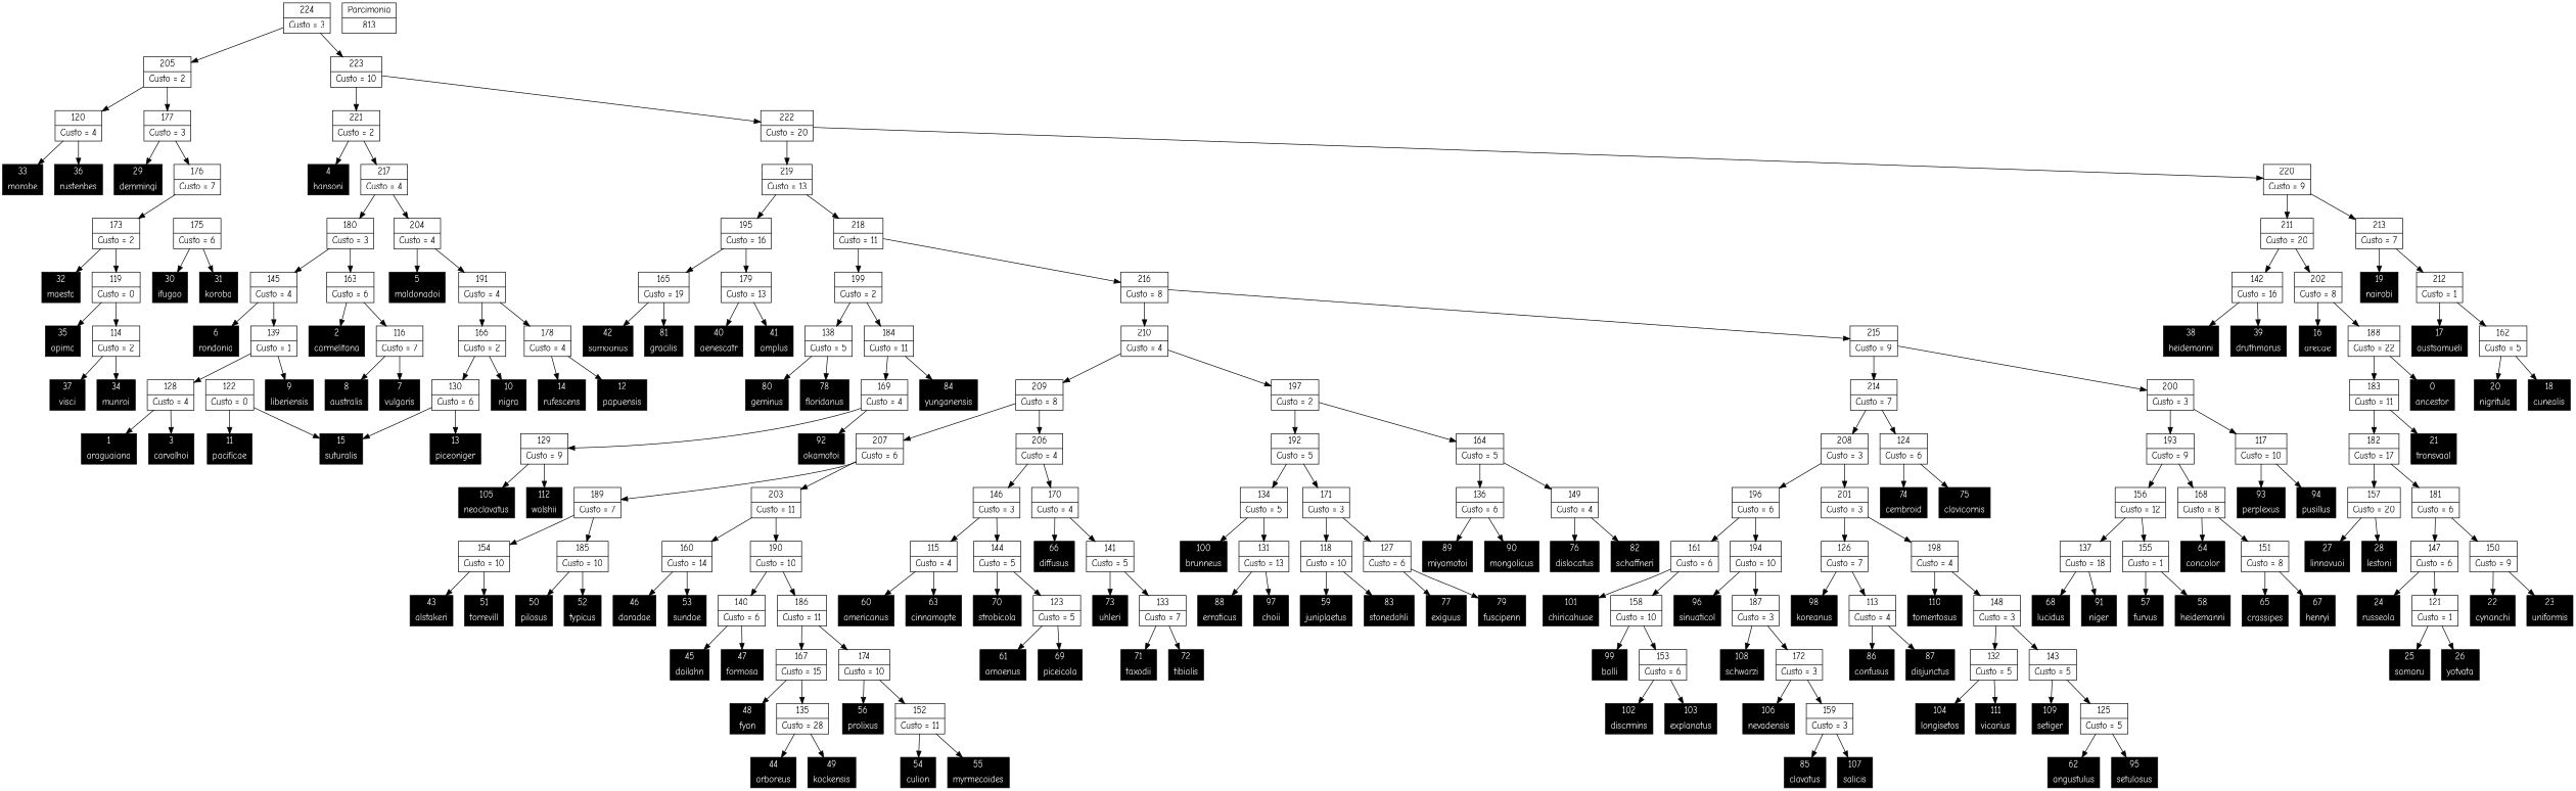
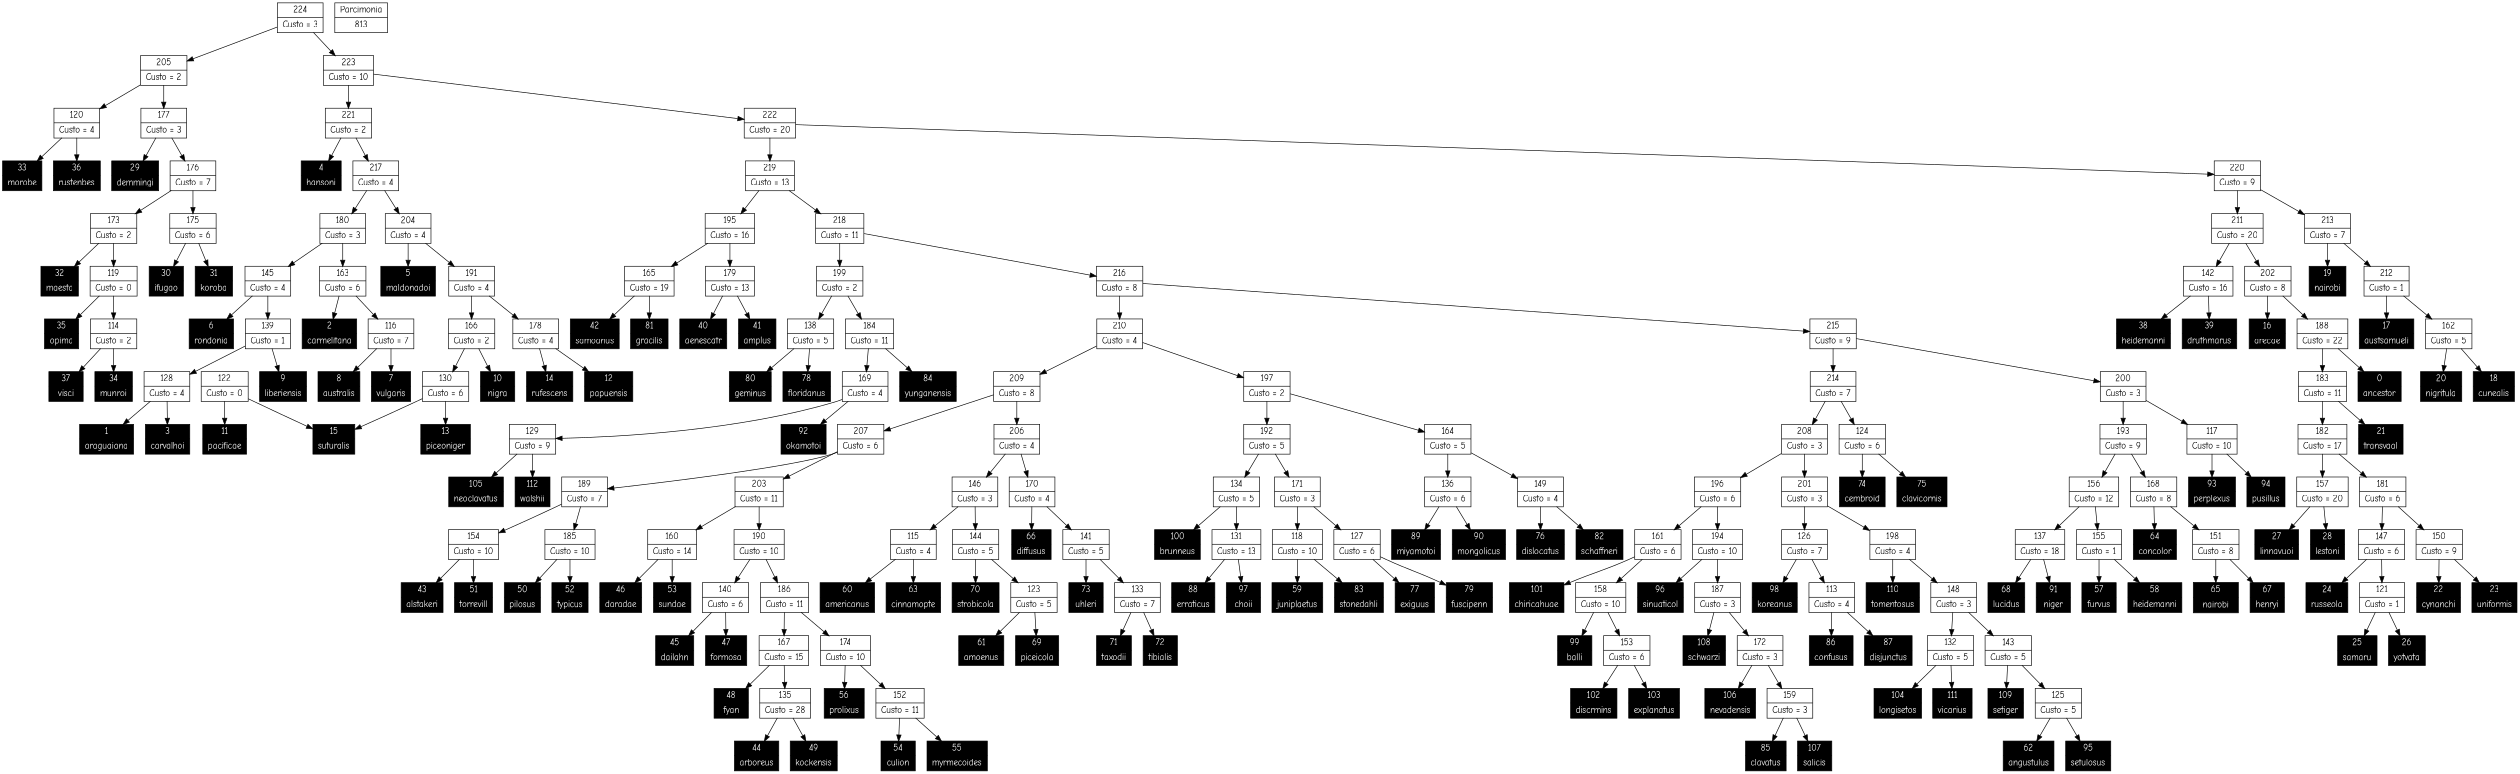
  digraph {
    fontname="Comic Neue"
    node [fontname="Comic Neue" shape=record]
    edge [fontname="Comic Neue"]
    n1 [color=black fontcolor=white fontsize=14 height=0.5 label="{0 | ancestor}" style=filled]
    n2 [color=black fontcolor=white fontsize=14 height=0.5 label="{1 | araguaiana}" style=filled]
    n3 [color=black fontcolor=white fontsize=14 height=0.5 label="{2 | carmelitana}" style=filled]
    n4 [color=black fontcolor=white fontsize=14 height=0.5 label="{3 | carvalhoi}" style=filled]
    n5 [color=black fontcolor=white fontsize=14 height=0.5 label="{4 | hansoni}" style=filled]
    n6 [color=black fontcolor=white fontsize=14 height=0.5 label="{5 | maldonadoi}" style=filled]
    n7 [color=black fontcolor=white fontsize=14 height=0.5 label="{6 | rondonia}" style=filled]
    n8 [color=black fontcolor=white fontsize=14 height=0.5 label="{7 | vulgaris}" style=filled]
    n9 [color=black fontcolor=white fontsize=14 height=0.5 label="{8 | australis}" style=filled]
    n10 [color=black fontcolor=white fontsize=14 height=0.5 label="{9 | liberiensis}" style=filled]
    n11 [color=black fontcolor=white fontsize=14 height=0.5 label="{10 | nigra}" style=filled]
    n12 [color=black fontcolor=white fontsize=14 height=0.5 label="{11 | pacificae}" style=filled]
    n13 [color=black fontcolor=white fontsize=14 height=0.5 label="{12 | papuensis}" style=filled]
    n14 [color=black fontcolor=white fontsize=14 height=0.5 label="{13 | piceoniger}" style=filled]
    n15 [color=black fontcolor=white fontsize=14 height=0.5 label="{14 | rufescens}" style=filled]
    n16 [color=black fontcolor=white fontsize=14 height=0.5 label="{15 | suturalis}" style=filled]
    n17 [color=black fontcolor=white fontsize=14 height=0.5 label="{16 | arecae}" style=filled]
    n18 [color=black fontcolor=white fontsize=14 height=0.5 label="{17 | austsamueli}" style=filled]
    n19 [color=black fontcolor=white fontsize=14 height=0.5 label="{18 | cunealis}" style=filled]
    n20 [color=black fontcolor=white fontsize=14 height=0.5 label="{19 | nairobi}" style=filled]
    n21 [color=black fontcolor=white fontsize=14 height=0.5 label="{20 | nigritula}" style=filled]
    n22 [color=black fontcolor=white fontsize=14 height=0.5 label="{21 | transvaal}" style=filled]
    n23 [color=black fontcolor=white fontsize=14 height=0.5 label="{22 | cynanchi}" style=filled]
    n24 [color=black fontcolor=white fontsize=14 height=0.5 label="{23 | uniformis}" style=filled]
    n25 [color=black fontcolor=white fontsize=14 height=0.5 label="{24 | russeola}" style=filled]
    n26 [color=black fontcolor=white fontsize=14 height=0.5 label="{25 | samaru}" style=filled]
    n27 [color=black fontcolor=white fontsize=14 height=0.5 label="{26 | yotvata}" style=filled]
    n28 [color=black fontcolor=white fontsize=14 height=0.5 label="{27 | linnavuoi}" style=filled]
    n29 [color=black fontcolor=white fontsize=14 height=0.5 label="{28 | lestoni}" style=filled]
    n30 [color=black fontcolor=white fontsize=14 height=0.5 label="{29 | demmingi}" style=filled]
    n31 [color=black fontcolor=white fontsize=14 height=0.5 label="{30 | ifugao}" style=filled]
    n32 [color=black fontcolor=white fontsize=14 height=0.5 label="{31 | koroba}" style=filled]
    n33 [color=black fontcolor=white fontsize=14 height=0.5 label="{32 | maesta}" style=filled]
    n34 [color=black fontcolor=white fontsize=14 height=0.5 label="{33 | morobe}" style=filled]
    n35 [color=black fontcolor=white fontsize=14 height=0.5 label="{34 | munroi}" style=filled]
    n36 [color=black fontcolor=white fontsize=14 height=0.5 label="{35 | opima}" style=filled]
    n37 [color=black fontcolor=white fontsize=14 height=0.5 label="{36 | rustenbes}" style=filled]
    n38 [color=black fontcolor=white fontsize=14 height=0.5 label="{37 | visci}" style=filled]
    n39 [color=black fontcolor=white fontsize=14 height=0.5 label="{38 | heidemanni}" style=filled]
    n40 [color=black fontcolor=white fontsize=14 height=0.5 label="{39 | druthmarus}" style=filled]
    n41 [color=black fontcolor=white fontsize=14 height=0.5 label="{40 | aenescatr}" style=filled]
    n42 [color=black fontcolor=white fontsize=14 height=0.5 label="{41 | amplus}" style=filled]
    n43 [color=black fontcolor=white fontsize=14 height=0.5 label="{42 | samoanus}" style=filled]
    n44 [color=black fontcolor=white fontsize=14 height=0.5 label="{43 | alstakeri}" style=filled]
    n45 [color=black fontcolor=white fontsize=14 height=0.5 label="{44 | arboreus}" style=filled]
    n46 [color=black fontcolor=white fontsize=14 height=0.5 label="{45 | dailahn}" style=filled]
    n47 [color=black fontcolor=white fontsize=14 height=0.5 label="{46 | daradae}" style=filled]
    n48 [color=black fontcolor=white fontsize=14 height=0.5 label="{47 | formosa}" style=filled]
    n49 [color=black fontcolor=white fontsize=14 height=0.5 label="{48 | fyan}" style=filled]
    n50 [color=black fontcolor=white fontsize=14 height=0.5 label="{49 | kockensis}" style=filled]
    n51 [color=black fontcolor=white fontsize=14 height=0.5 label="{50 | pilosus}" style=filled]
    n52 [color=black fontcolor=white fontsize=14 height=0.5 label="{51 | torrevill}" style=filled]
    n53 [color=black fontcolor=white fontsize=14 height=0.5 label="{52 | typicus}" style=filled]
    n54 [color=black fontcolor=white fontsize=14 height=0.5 label="{53 | sundae}" style=filled]
    n55 [color=black fontcolor=white fontsize=14 height=0.5 label="{54 | culion}" style=filled]
    n56 [color=black fontcolor=white fontsize=14 height=0.5 label="{55 | myrmecoides}" style=filled]
    n57 [color=black fontcolor=white fontsize=14 height=0.5 label="{56 | prolixus}" style=filled]
    n58 [color=black fontcolor=white fontsize=14 height=0.5 label="{57 | furvus}" style=filled]
    n59 [color=black fontcolor=white fontsize=14 height=0.5 label="{58 | heidemanni}" style=filled]
    n60 [color=black fontcolor=white fontsize=14 height=0.5 label="{59 | juniplaetus}" style=filled]
    n61 [color=black fontcolor=white fontsize=14 height=0.5 label="{60 | americanus}" style=filled]
    n62 [color=black fontcolor=white fontsize=14 height=0.5 label="{61 | amoenus}" style=filled]
    n63 [color=black fontcolor=white fontsize=14 height=0.5 label="{62 | angustulus}" style=filled]
    n64 [color=black fontcolor=white fontsize=14 height=0.5 label="{63 | cinnamopte}" style=filled]
    n65 [color=black fontcolor=white fontsize=14 height=0.5 label="{64 | concolor}" style=filled]
-   n66 [color=black fontcolor=white fontsize=14 height=0.5 label="{65 | crassipes}" style=filled]
+   n66 [color=black fontcolor=white fontsize=14 height=0.5 label="{65 | nairobi}" style=filled]
    n67 [color=black fontcolor=white fontsize=14 height=0.5 label="{66 | diffusus}" style=filled]
    n68 [color=black fontcolor=white fontsize=14 height=0.5 label="{67 | henryi}" style=filled]
    n69 [color=black fontcolor=white fontsize=14 height=0.5 label="{68 | lucidus}" style=filled]
    n70 [color=black fontcolor=white fontsize=14 height=0.5 label="{69 | piceicola}" style=filled]
    n71 [color=black fontcolor=white fontsize=14 height=0.5 label="{70 | strobicola}" style=filled]
    n72 [color=black fontcolor=white fontsize=14 height=0.5 label="{71 | taxodii}" style=filled]
    n73 [color=black fontcolor=white fontsize=14 height=0.5 label="{72 | tibialis}" style=filled]
    n74 [color=black fontcolor=white fontsize=14 height=0.5 label="{73 | uhleri}" style=filled]
    n75 [color=black fontcolor=white fontsize=14 height=0.5 label="{74 | cembroid}" style=filled]
    n76 [color=black fontcolor=white fontsize=14 height=0.5 label="{75 | clavicornis}" style=filled]
    n77 [color=black fontcolor=white fontsize=14 height=0.5 label="{76 | dislocatus}" style=filled]
    n78 [color=black fontcolor=white fontsize=14 height=0.5 label="{77 | exiguus}" style=filled]
    n79 [color=black fontcolor=white fontsize=14 height=0.5 label="{78 | floridanus}" style=filled]
    n80 [color=black fontcolor=white fontsize=14 height=0.5 label="{79 | fuscipenn}" style=filled]
    n81 [color=black fontcolor=white fontsize=14 height=0.5 label="{80 | geminus}" style=filled]
    n82 [color=black fontcolor=white fontsize=14 height=0.5 label="{81 | gracilis}" style=filled]
    n83 [color=black fontcolor=white fontsize=14 height=0.5 label="{82 | schaffneri}" style=filled]
    n84 [color=black fontcolor=white fontsize=14 height=0.5 label="{83 | stonedahli}" style=filled]
    n85 [color=black fontcolor=white fontsize=14 height=0.5 label="{84 | yunganensis}" style=filled]
    n86 [color=black fontcolor=white fontsize=14 height=0.5 label="{85 | clavatus}" style=filled]
    n87 [color=black fontcolor=white fontsize=14 height=0.5 label="{86 | confusus}" style=filled]
    n88 [color=black fontcolor=white fontsize=14 height=0.5 label="{87 | disjunctus}" style=filled]
    n89 [color=black fontcolor=white fontsize=14 height=0.5 label="{88 | erraticus}" style=filled]
    n90 [color=black fontcolor=white fontsize=14 height=0.5 label="{89 | miyamotoi}" style=filled]
    n91 [color=black fontcolor=white fontsize=14 height=0.5 label="{90 | mongolicus}" style=filled]
    n92 [color=black fontcolor=white fontsize=14 height=0.5 label="{91 | niger}" style=filled]
    n93 [color=black fontcolor=white fontsize=14 height=0.5 label="{92 | okamotoi}" style=filled]
    n94 [color=black fontcolor=white fontsize=14 height=0.5 label="{93 | perplexus}" style=filled]
    n95 [color=black fontcolor=white fontsize=14 height=0.5 label="{94 | pusillus}" style=filled]
    n96 [color=black fontcolor=white fontsize=14 height=0.5 label="{95 | setulosus}" style=filled]
    n97 [color=black fontcolor=white fontsize=14 height=0.5 label="{96 | sinuaticol}" style=filled]
    n98 [color=black fontcolor=white fontsize=14 height=0.5 label="{97 | choii}" style=filled]
    n99 [color=black fontcolor=white fontsize=14 height=0.5 label="{98 | koreanus}" style=filled]
    n100 [color=black fontcolor=white fontsize=14 height=0.5 label="{99 | balli}" style=filled]
    n101 [color=black fontcolor=white fontsize=14 height=0.5 label="{100 | brunneus}" style=filled]
    n102 [color=black fontcolor=white fontsize=14 height=0.5 label="{101 | chiricahuae}" style=filled]
    n103 [color=black fontcolor=white fontsize=14 height=0.5 label="{102 | discrmins}" style=filled]
    n104 [color=black fontcolor=white fontsize=14 height=0.5 label="{103 | explanatus}" style=filled]
    n105 [color=black fontcolor=white fontsize=14 height=0.5 label="{104 | longisetos}" style=filled]
    n106 [color=black fontcolor=white fontsize=14 height=0.5 label="{105 | neoclavatus}" style=filled]
    n107 [color=black fontcolor=white fontsize=14 height=0.5 label="{106 | nevadensis}" style=filled]
    n108 [color=black fontcolor=white fontsize=14 height=0.5 label="{107 | salicis}" style=filled]
    n109 [color=black fontcolor=white fontsize=14 height=0.5 label="{108 | schwarzi}" style=filled]
    n110 [color=black fontcolor=white fontsize=14 height=0.5 label="{109 | setiger}" style=filled]
    n111 [color=black fontcolor=white fontsize=14 height=0.5 label="{110 | tomentosus}" style=filled]
    n112 [color=black fontcolor=white fontsize=14 height=0.5 label="{111 | vicarius}" style=filled]
    n113 [color=black fontcolor=white fontsize=14 height=0.5 label="{112 | walshii}" style=filled]
    n114 [label="{113|Custo = 4}"]
    n115 [label="{114|Custo = 2}"]
    n116 [label="{115|Custo = 4}"]
    n117 [label="{116|Custo = 7}"]
    n118 [label="{117|Custo = 10}"]
    n119 [label="{118|Custo = 10}"]
    n120 [label="{119|Custo = 0}"]
    n121 [label="{120|Custo = 4}"]
    n122 [label="{121|Custo = 1}"]
    n123 [label="{122|Custo = 0}"]
    n124 [label="{123|Custo = 5}"]
    n125 [label="{124|Custo = 6}"]
    n126 [label="{125|Custo = 5}"]
    n127 [label="{126|Custo = 7}"]
    n128 [label="{127|Custo = 6}"]
    n129 [label="{128|Custo = 4}"]
    n130 [label="{129|Custo = 9}"]
    n131 [label="{130|Custo = 6}"]
    n132 [label="{131|Custo = 13}"]
    n133 [label="{132|Custo = 5}"]
    n134 [label="{133|Custo = 7}"]
    n135 [label="{134|Custo = 5}"]
    n136 [label="{135|Custo = 28}"]
    n137 [label="{136|Custo = 6}"]
    n138 [label="{137|Custo = 18}"]
    n139 [label="{138|Custo = 5}"]
    n140 [label="{139|Custo = 1}"]
    n141 [label="{140|Custo = 6}"]
    n142 [label="{141|Custo = 5}"]
    n143 [label="{142|Custo = 16}"]
    n144 [label="{143|Custo = 5}"]
    n145 [label="{144|Custo = 5}"]
    n146 [label="{145|Custo = 4}"]
    n147 [label="{146|Custo = 3}"]
    n148 [label="{147|Custo = 6}"]
    n149 [label="{148|Custo = 3}"]
    n150 [label="{149|Custo = 4}"]
    n151 [label="{150|Custo = 9}"]
    n152 [label="{151|Custo = 8}"]
    n153 [label="{152|Custo = 11}"]
    n154 [label="{153|Custo = 6}"]
    n155 [label="{154|Custo = 10}"]
    n156 [label="{155|Custo = 1}"]
    n157 [label="{156|Custo = 12}"]
    n158 [label="{157|Custo = 20}"]
    n159 [label="{158|Custo = 10}"]
    n160 [label="{159|Custo = 3}"]
    n161 [label="{160|Custo = 14}"]
    n162 [label="{161|Custo = 6}"]
    n163 [label="{162|Custo = 5}"]
    n164 [label="{163|Custo = 6}"]
    n165 [label="{164|Custo = 5}"]
    n166 [label="{165|Custo = 19}"]
    n167 [label="{166|Custo = 2}"]
    n168 [label="{167|Custo = 15}"]
    n169 [label="{168|Custo = 8}"]
    n170 [label="{169|Custo = 4}"]
    n171 [label="{170|Custo = 4}"]
    n172 [label="{171|Custo = 3}"]
    n173 [label="{172|Custo = 3}"]
    n174 [label="{173|Custo = 2}"]
    n175 [label="{174|Custo = 10}"]
    n176 [label="{175|Custo = 6}"]
    n177 [label="{176|Custo = 7}"]
    n178 [label="{177|Custo = 3}"]
    n179 [label="{178|Custo = 4}"]
    n180 [label="{179|Custo = 13}"]
    n181 [label="{180|Custo = 3}"]
    n182 [label="{181|Custo = 6}"]
    n183 [label="{182|Custo = 17}"]
    n184 [label="{183|Custo = 11}"]
    n185 [label="{184|Custo = 11}"]
    n186 [label="{185|Custo = 10}"]
    n187 [label="{186|Custo = 11}"]
    n188 [label="{187|Custo = 3}"]
    n189 [label="{188|Custo = 22}"]
    n190 [label="{189|Custo = 7}"]
    n191 [label="{190|Custo = 10}"]
    n192 [label="{191|Custo = 4}"]
    n193 [label="{192|Custo = 5}"]
    n194 [label="{193|Custo = 9}"]
    n195 [label="{194|Custo = 10}"]
    n196 [label="{195|Custo = 16}"]
    n197 [label="{196|Custo = 6}"]
    n198 [label="{197|Custo = 2}"]
    n199 [label="{198|Custo = 4}"]
    n200 [label="{199|Custo = 2}"]
    n201 [label="{200|Custo = 3}"]
    n202 [label="{201|Custo = 3}"]
    n203 [label="{202|Custo = 8}"]
    n204 [label="{203|Custo = 11}"]
    n205 [label="{204|Custo = 4}"]
    n206 [label="{205|Custo = 2}"]
    n207 [label="{206|Custo = 4}"]
    n208 [label="{207|Custo = 6}"]
    n209 [label="{208|Custo = 3}"]
    n210 [label="{209|Custo = 8}"]
    n211 [label="{210|Custo = 4}"]
    n212 [label="{211|Custo = 20}"]
    n213 [label="{212|Custo = 1}"]
    n214 [label="{213|Custo = 7}"]
    n215 [label="{214|Custo = 7}"]
    n216 [label="{215|Custo = 9}"]
    n217 [label="{216|Custo = 8}"]
    n218 [label="{217|Custo = 4}"]
    n219 [label="{218|Custo = 11}"]
    n220 [label="{219|Custo = 13}"]
    n221 [label="{220|Custo = 9}"]
    n222 [label="{221|Custo = 2}"]
    n223 [label="{222|Custo = 20}"]
    n224 [label="{223|Custo = 10}"]
    n225 [label="{224|Custo = 3}"]
    n226 [label="{Parcimonia|813}"]
    n114 -> n87
    n114 -> n88
    n115 -> n35
    n115 -> n38
    n116 -> n61
    n116 -> n64
    n117 -> n8
    n117 -> n9
    n118 -> n94
    n118 -> n95
    n119 -> n60
    n119 -> n84
    n120 -> n36
    n120 -> n115
    n121 -> n34
    n121 -> n37
    n122 -> n26
    n122 -> n27
    n123 -> n12
    n123 -> n16
    n124 -> n62
    n124 -> n70
    n125 -> n75
    n125 -> n76
    n126 -> n63
    n126 -> n96
    n127 -> n99
    n127 -> n114
    n128 -> n78
    n128 -> n80
    n129 -> n2
    n129 -> n4
    n130 -> n106
    n130 -> n113
    n131 -> n14
    n131 -> n16
    n132 -> n89
    n132 -> n98
    n133 -> n105
    n133 -> n112
    n134 -> n72
    n134 -> n73
    n135 -> n101
    n135 -> n132
    n136 -> n45
    n136 -> n50
    n137 -> n90
    n137 -> n91
    n138 -> n69
    n138 -> n92
    n139 -> n79
    n139 -> n81
    n140 -> n10
    n140 -> n129
    n141 -> n46
    n141 -> n48
    n142 -> n74
    n142 -> n134
    n143 -> n39
    n143 -> n40
    n144 -> n110
    n144 -> n126
    n145 -> n71
    n145 -> n124
    n146 -> n7
    n146 -> n140
    n147 -> n116
    n147 -> n145
    n148 -> n25
    n148 -> n122
    n149 -> n133
    n149 -> n144
    n150 -> n77
    n150 -> n83
    n151 -> n23
    n151 -> n24
    n152 -> n66
    n152 -> n68
    n153 -> n55
    n153 -> n56
    n154 -> n103
    n154 -> n104
    n155 -> n44
    n155 -> n52
    n156 -> n58
    n156 -> n59
    n157 -> n138
    n157 -> n156
    n158 -> n28
    n158 -> n29
    n159 -> n100
    n159 -> n154
    n160 -> n86
    n160 -> n108
    n161 -> n47
    n161 -> n54
    n162 -> n102
    n162 -> n159
    n163 -> n19
    n163 -> n21
    n164 -> n3
    n164 -> n117
    n165 -> n137
    n165 -> n150
    n166 -> n43
    n166 -> n82
    n167 -> n11
    n167 -> n131
    n168 -> n49
    n168 -> n136
    n169 -> n65
    n169 -> n152
    n170 -> n93
    n170 -> n130
    n171 -> n67
    n171 -> n142
    n172 -> n119
    n172 -> n128
    n173 -> n107
    n173 -> n160
    n174 -> n33
    n174 -> n120
    n175 -> n57
    n175 -> n153
    n176 -> n31
    n176 -> n32
    n177 -> n174
+   n177 -> n176
    n178 -> n30
    n178 -> n177
    n179 -> n13
    n179 -> n15
    n180 -> n41
    n180 -> n42
    n181 -> n146
    n181 -> n164
    n182 -> n148
    n182 -> n151
    n183 -> n158
    n183 -> n182
    n184 -> n22
    n184 -> n183
    n185 -> n85
    n185 -> n170
    n186 -> n51
    n186 -> n53
    n187 -> n168
    n187 -> n175
    n188 -> n109
    n188 -> n173
    n189 -> n1
    n189 -> n184
    n190 -> n155
    n190 -> n186
    n191 -> n141
    n191 -> n187
    n192 -> n167
    n192 -> n179
    n193 -> n135
    n193 -> n172
    n194 -> n157
    n194 -> n169
    n195 -> n97
    n195 -> n188
    n196 -> n166
    n196 -> n180
    n197 -> n162
    n197 -> n195
    n198 -> n165
    n198 -> n193
    n199 -> n111
    n199 -> n149
    n200 -> n139
    n200 -> n185
    n201 -> n118
    n201 -> n194
    n202 -> n127
    n202 -> n199
    n203 -> n17
    n203 -> n189
    n204 -> n161
    n204 -> n191
    n205 -> n6
    n205 -> n192
    n206 -> n121
    n206 -> n178
    n207 -> n147
    n207 -> n171
    n208 -> n190
    n208 -> n204
    n209 -> n197
    n209 -> n202
    n210 -> n207
    n210 -> n208
    n211 -> n198
    n211 -> n210
    n212 -> n143
    n212 -> n203
    n213 -> n18
    n213 -> n163
    n214 -> n20
    n214 -> n213
    n215 -> n125
    n215 -> n209
    n216 -> n201
    n216 -> n215
    n217 -> n211
    n217 -> n216
    n218 -> n181
    n218 -> n205
    n219 -> n200
    n219 -> n217
    n220 -> n196
    n220 -> n219
    n221 -> n212
    n221 -> n214
    n222 -> n5
    n222 -> n218
    n223 -> n220
    n223 -> n221
    n224 -> n222
    n224 -> n223
    n225 -> n206
    n225 -> n224
  }
